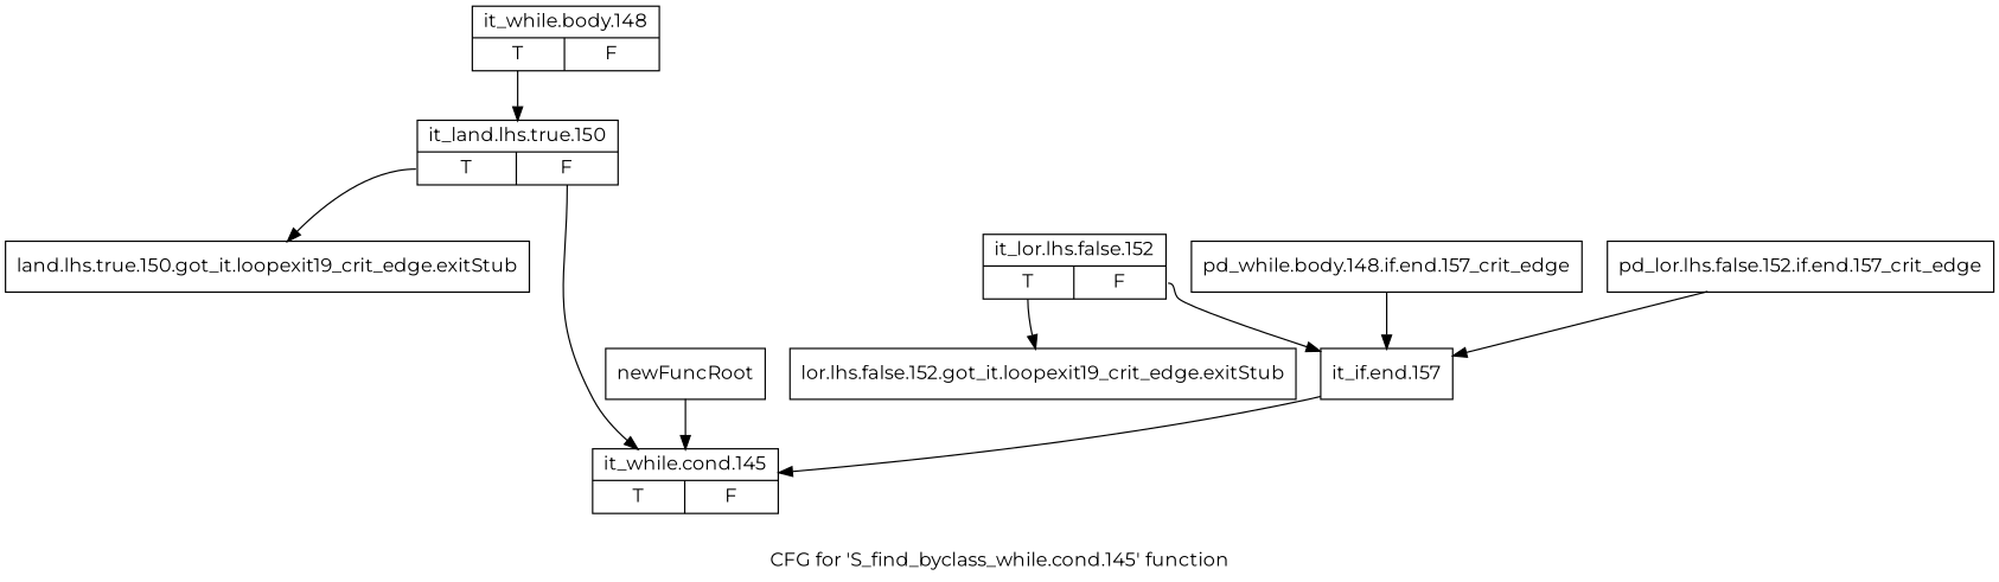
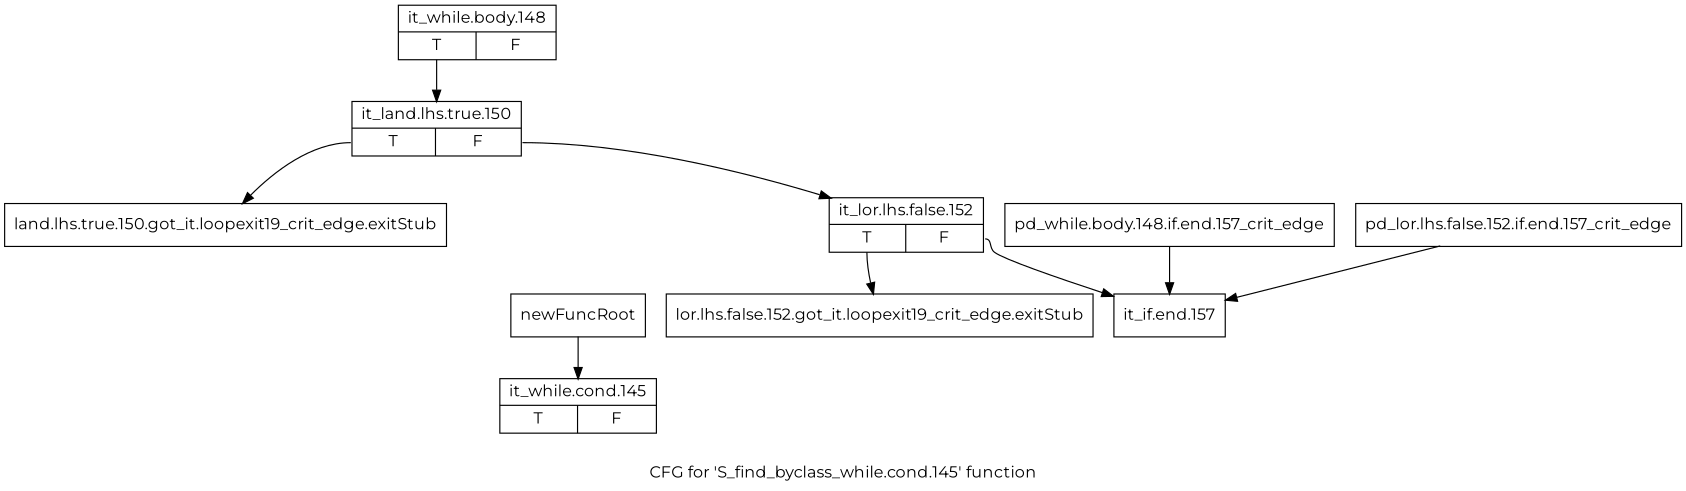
  digraph {
    fontname=Montserrat
    label="CFG for 'S_find_byclass_while.cond.145' function"
    node [fontname=Montserrat shape=record]
    edge [fontname=Montserrat]
    n1 [label="{newFuncRoot}"]
    n2 [label="{it_while.cond.145|{<s0>T|<s1>F}}"]
    n3 [label="{it_while.body.148|{<s0>T|<s1>F}}"]
    n4 [label="{it_land.lhs.true.150|{<s0>T|<s1>F}}"]
    n5 [label="{land.lhs.true.150.got_it.loopexit19_crit_edge.exitStub}"]
    n6 [label="{lor.lhs.false.152.got_it.loopexit19_crit_edge.exitStub}"]
    n7 [label="{it_lor.lhs.false.152|{<s0>T|<s1>F}}"]
    n8 [label="{pd_while.body.148.if.end.157_crit_edge}"]
    n9 [label="{it_if.end.157}"]
    n10 [label="{pd_lor.lhs.false.152.if.end.157_crit_edge}"]
    n1 -> n2
    n3 -> n4 [tailport=s0]
    n4 -> n5 [tailport=s0]
-   n4 -> n2 [tailport=s1]
+   n4 -> n7 [tailport=s1]
    n7 -> n6 [tailport=s0]
    n7 -> n9 [tailport=s1]
    n8 -> n9
-   n9 -> n2
    n10 -> n9
  }
